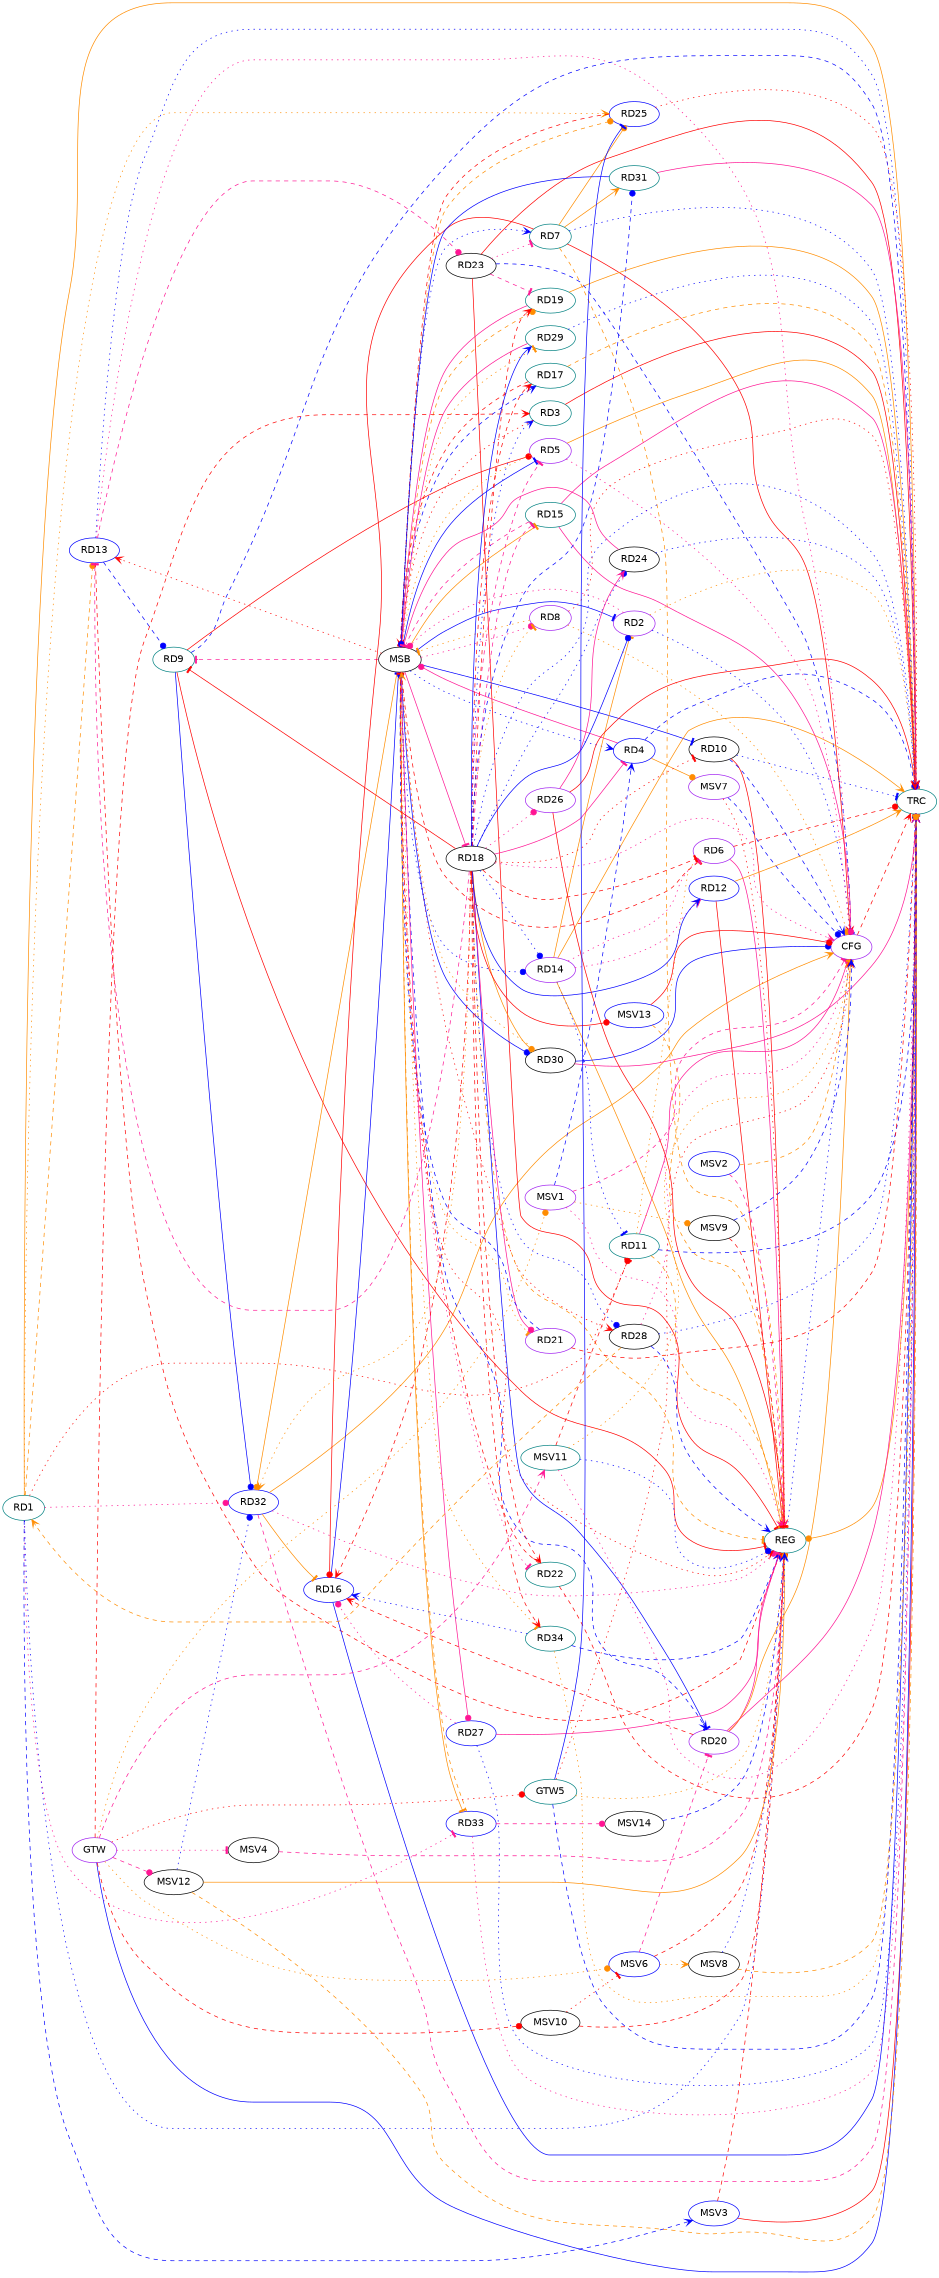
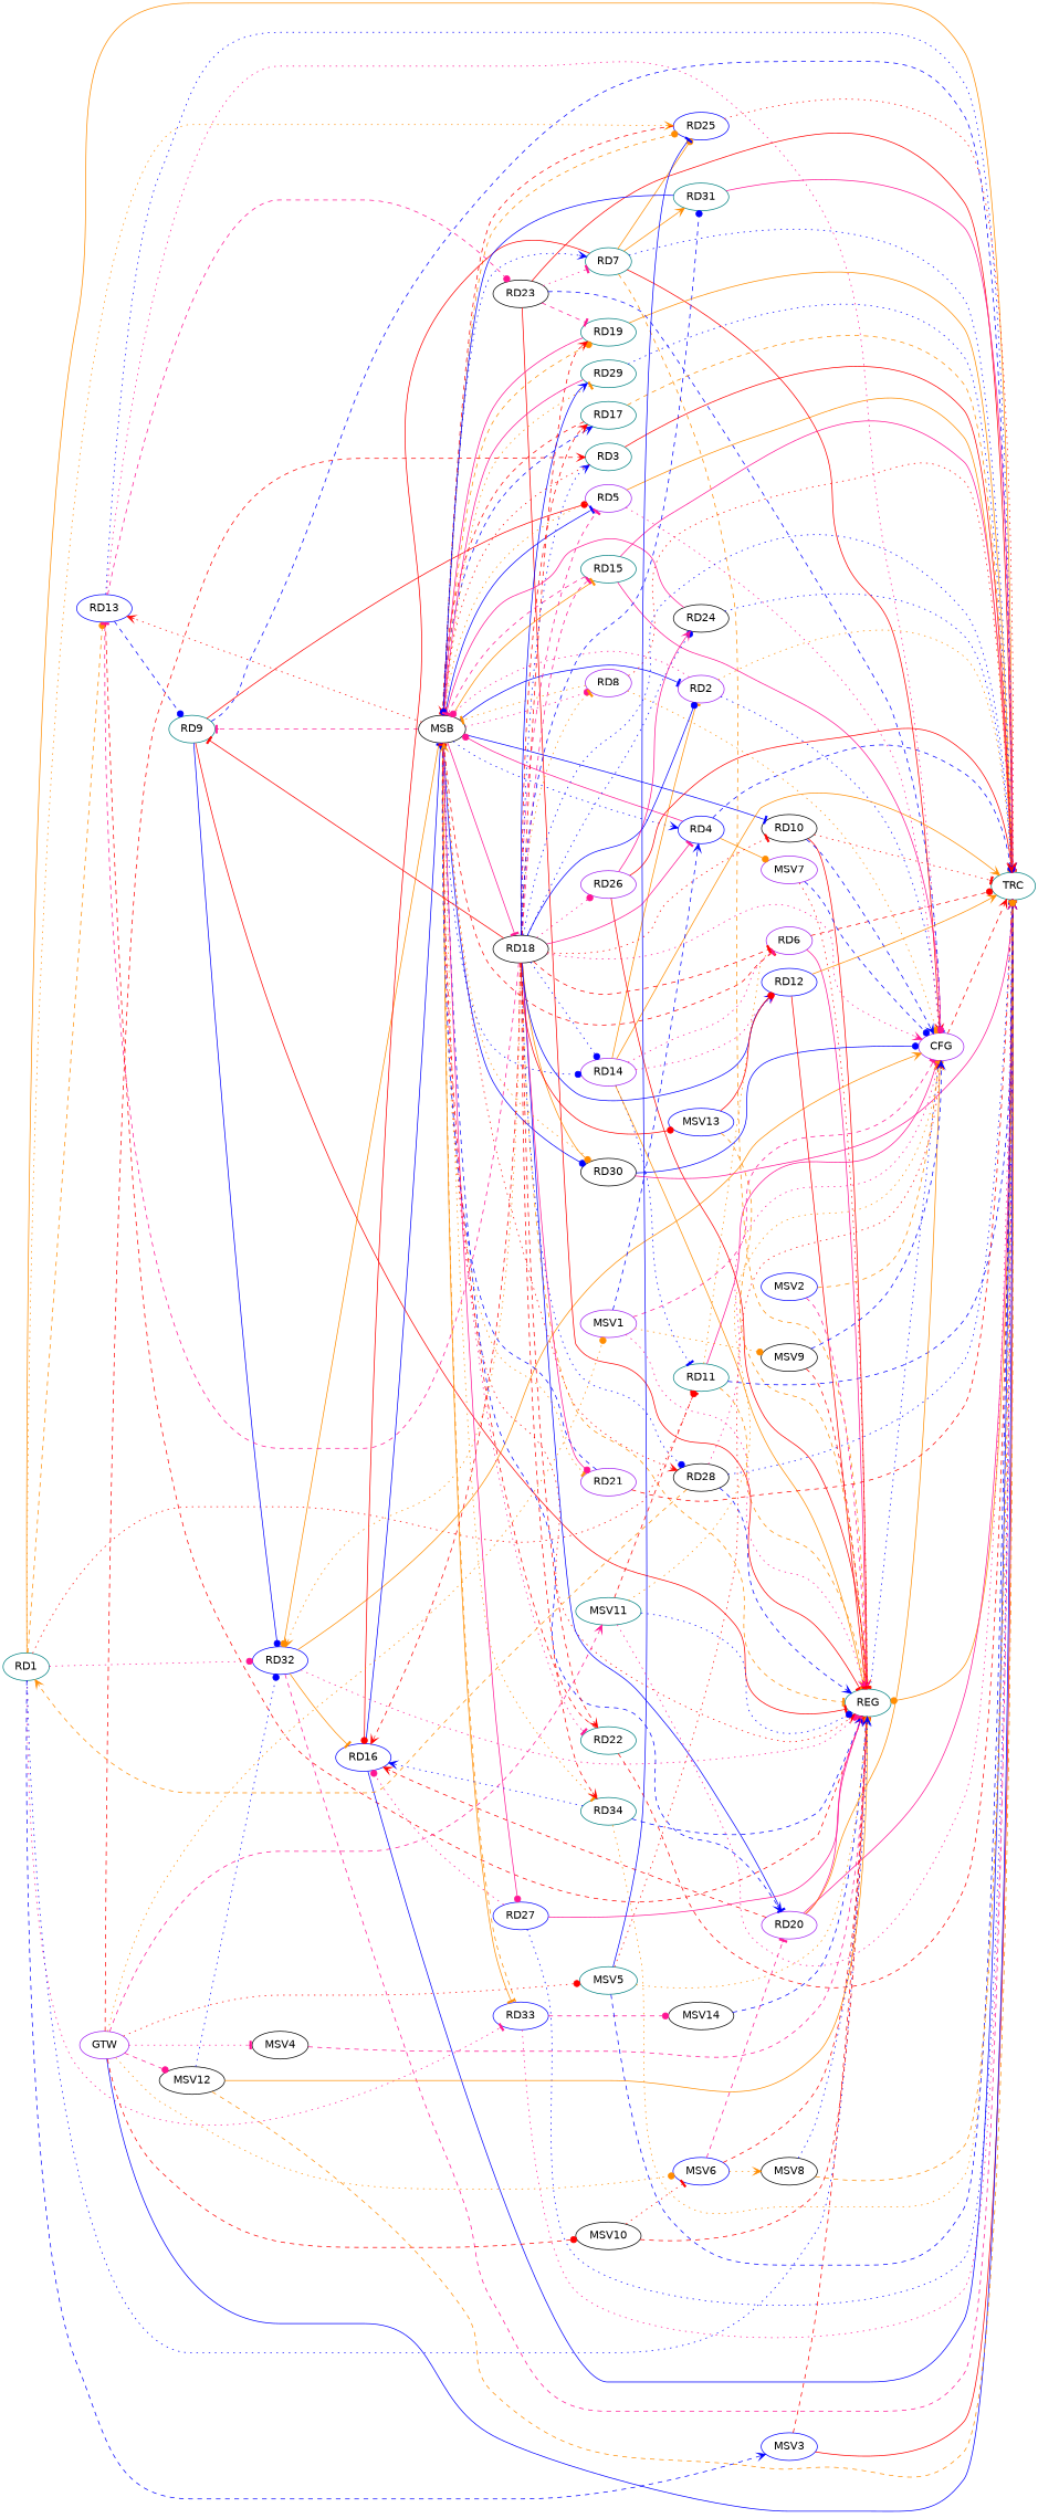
  strict digraph {
    fontname="DejaVu Sans"
    rankdir=LR
    node [color=teal fontname="DejaVu Sans"]
    edge [arrowhead=dot color=blue fontname="DejaVu Sans" style=dotted]
    n1 [label=RD1]
    n2 [label=RD11]
    n3 [color=blue label=RD13]
    n4 [color=blue label=RD25]
    n5 [color=blue label=RD32]
    n6 [color=blue label=RD33]
    n7 [label=REG]
    n8 [label=TRC]
    n9 [color=blue label=MSV3]
    n10 [color=purple label=CFG]
    n11 [color=purple label=RD6]
    n12 [label=RD9]
    n13 [color=black label=RD23]
    n14 [color=black label=MSB]
    n15 [color=blue label=RD16]
    n16 [color=black label=MSV14]
    n17 [color=purple label=RD2]
    n18 [color=blue label=RD4]
    n19 [color=purple label=RD5]
    n20 [label=RD7]
    n21 [color=purple label=RD8]
    n22 [color=black label=RD10]
    n23 [color=purple label=RD14]
    n24 [label=RD15]
    n25 [label=RD17]
    n26 [color=black label=RD18]
    n27 [label=RD19]
    n28 [color=purple label=RD20]
    n29 [color=purple label=RD21]
    n30 [label=RD22]
    n31 [color=black label=RD28]
    n32 [label=RD29]
    n33 [color=black label=RD30]
    n34 [label=RD34]
    n35 [color=blue label=RD27]
    n36 [label=RD3]
    n37 [color=purple label=MSV7]
    n38 [label=RD31]
    n39 [color=blue label=RD12]
    n40 [color=black label=RD24]
    n41 [color=purple label=RD26]
    n42 [color=blue label=MSV13]
    n43 [color=blue label=MSV2]
    n44 [color=purple label=GTW]
    n45 [color=purple label=MSV1]
    n46 [color=black label=MSV4]
-   n47 [label=GTW5]
+   n47 [label=MSV5]
    n48 [color=blue label=MSV6]
    n49 [color=black label=MSV10]
    n50 [label=MSV11]
    n51 [color=black label=MSV12]
    n52 [color=black label=MSV9]
    n53 [color=black label=MSV8]
    n1 -> n2 [color=red]
    n1 -> n3 [color=darkorange style=dashed]
    n1 -> n4 [arrowhead=vee color=darkorange]
    n1 -> n5 [color=deeppink]
    n1 -> n6 [arrowhead=tee color=deeppink]
    n1 -> n7 [arrowhead=vee]
    n1 -> n8 [color=darkorange style=solid]
    n1 -> n9 [arrowhead=vee style=dashed]
    n2 -> n7 [arrowhead=vee color=darkorange style=dashed]
    n2 -> n8 [arrowhead=tee style=dashed]
    n2 -> n10 [arrowhead=tee color=deeppink style=solid]
    n2 -> n11 [arrowhead=tee color=darkorange]
    n3 -> n7 [color=red style=dashed]
    n3 -> n8 [arrowhead=vee]
    n3 -> n10 [arrowhead=vee color=deeppink]
    n3 -> n12 [style=dashed]
    n3 -> n13 [color=deeppink style=dashed]
    n4 -> n8 [arrowhead=tee color=red]
    n4 -> n14 [color=red style=dashed]
    n5 -> n7 [color=deeppink]
    n5 -> n8 [arrowhead=tee color=deeppink style=dashed]
    n5 -> n10 [arrowhead=vee color=darkorange style=solid]
    n5 -> n15 [arrowhead=tee color=darkorange style=solid]
    n6 -> n8 [arrowhead=vee color=deeppink]
    n6 -> n14 [color=darkorange style=dashed]
    n6 -> n16 [color=deeppink style=dashed]
    n7 -> n10 [arrowhead=tee]
    n8 -> n7 [color=darkorange style=solid]
    n9 -> n7 [arrowhead=tee color=red style=dashed]
    n9 -> n8 [arrowhead=vee color=red style=solid]
    n10 -> n8 [arrowhead=vee color=red style=dashed]
    n11 -> n7 [arrowhead=tee color=deeppink style=solid]
    n11 -> n8 [color=red style=dashed]
    n12 -> n5 [style=solid]
    n12 -> n7 [arrowhead=tee color=red style=solid]
    n12 -> n8 [arrowhead=vee style=dashed]
    n12 -> n19 [color=red style=solid]
    n13 -> n7 [arrowhead=tee color=red style=solid]
    n13 -> n8 [arrowhead=vee color=red style=solid]
    n13 -> n10 [arrowhead=tee style=dashed]
    n13 -> n20 [arrowhead=tee color=deeppink]
    n13 -> n27 [arrowhead=tee color=deeppink style=dashed]
    n14 -> n3 [arrowhead=vee color=red]
    n14 -> n4 [color=darkorange style=dashed]
    n14 -> n5 [color=darkorange style=solid]
    n14 -> n6 [arrowhead=tee color=darkorange style=solid]
    n14 -> n7 [arrowhead=vee color=red]
    n14 -> n11 [arrowhead=tee color=red style=dashed]
    n14 -> n12 [arrowhead=tee color=deeppink style=dashed]
    n14 -> n17 [arrowhead=tee style=solid]
    n14 -> n18 [arrowhead=vee]
    n14 -> n19 [arrowhead=tee style=solid]
    n14 -> n20 [arrowhead=vee]
    n14 -> n21 [color=deeppink]
    n14 -> n22 [arrowhead=tee style=solid]
    n14 -> n23
    n14 -> n24 [arrowhead=tee color=darkorange style=solid]
    n14 -> n25 [arrowhead=vee style=dashed]
    n14 -> n26 [arrowhead=tee color=deeppink style=solid]
    n14 -> n27 [color=darkorange style=dashed]
    n14 -> n28 [arrowhead=vee style=dashed]
    n14 -> n29 [arrowhead=tee color=darkorange]
    n14 -> n30 [arrowhead=tee color=deeppink]
    n14 -> n31 [arrowhead=vee color=red]
    n14 -> n32 [arrowhead=tee color=darkorange]
    n14 -> n33 [style=solid]
    n14 -> n34 [arrowhead=tee color=darkorange]
    n14 -> n35 [color=deeppink style=solid]
    n15 -> n8 [arrowhead=vee style=solid]
    n15 -> n14 [arrowhead=tee style=solid]
    n16 -> n7 [style=dashed]
    n17 -> n8 [color=darkorange]
    n17 -> n10
    n17 -> n14 [color=deeppink]
    n18 -> n8 [style=dashed]
    n18 -> n14 [color=deeppink style=solid]
    n18 -> n37 [color=darkorange style=solid]
    n19 -> n8 [color=darkorange style=solid]
    n19 -> n10 [arrowhead=tee color=deeppink]
    n19 -> n14 [arrowhead=tee color=darkorange]
    n20 -> n4 [color=darkorange style=solid]
    n20 -> n7 [arrowhead=vee color=darkorange style=dashed]
    n20 -> n8 [arrowhead=tee]
    n20 -> n10 [arrowhead=vee color=red style=solid]
    n20 -> n15 [color=red style=solid]
    n20 -> n38 [arrowhead=vee color=darkorange style=solid]
    n21 -> n8 [color=red]
    n21 -> n10 [color=darkorange]
    n21 -> n14 [arrowhead=tee color=darkorange]
    n22 -> n7 [arrowhead=tee color=red style=solid]
-   n22 -> n8 [arrowhead=tee]
+   n22 -> n8 [arrowhead=tee color=red]
    n22 -> n10 [arrowhead=vee style=dashed]
    n23 -> n2 [arrowhead=tee]
    n23 -> n7 [arrowhead=tee color=darkorange style=solid]
    n23 -> n8 [arrowhead=vee color=darkorange style=solid]
    n23 -> n11 [arrowhead=tee color=deeppink]
    n23 -> n17 [arrowhead=tee color=darkorange style=solid]
    n23 -> n39 [arrowhead=vee color=deeppink]
    n24 -> n8 [arrowhead=vee color=deeppink style=solid]
    n24 -> n10 [color=deeppink style=solid]
    n24 -> n14 [arrowhead=tee color=deeppink style=dashed]
    n25 -> n8 [arrowhead=tee color=darkorange style=dashed]
    n25 -> n14 [arrowhead=vee color=red style=dashed]
    n26 -> n3 [arrowhead=tee color=deeppink style=dashed]
    n26 -> n5 [arrowhead=vee color=darkorange]
    n26 -> n7 [arrowhead=tee color=darkorange style=dashed]
    n26 -> n8
    n26 -> n10 [arrowhead=vee color=deeppink]
    n26 -> n11 [arrowhead=tee color=red style=dashed]
    n26 -> n12 [arrowhead=tee color=red style=solid]
    n26 -> n15 [arrowhead=vee color=red style=dashed]
    n26 -> n17 [style=solid]
    n26 -> n18 [arrowhead=tee color=deeppink style=solid]
    n26 -> n19 [arrowhead=tee color=deeppink style=dashed]
    n26 -> n21 [arrowhead=tee color=darkorange]
    n26 -> n22 [arrowhead=tee color=red]
    n26 -> n23
    n26 -> n24 [arrowhead=tee color=deeppink style=dashed]
    n26 -> n25 [arrowhead=vee color=red style=dashed]
    n26 -> n27 [arrowhead=vee color=red style=dashed]
    n26 -> n28 [arrowhead=tee style=solid]
    n26 -> n29 [color=deeppink style=solid]
    n26 -> n30 [arrowhead=vee color=red style=dashed]
    n26 -> n31
    n26 -> n32 [arrowhead=vee style=solid]
    n26 -> n33 [color=darkorange style=solid]
    n26 -> n34 [arrowhead=vee color=red style=dashed]
    n26 -> n36 [arrowhead=vee]
    n26 -> n38 [style=dashed]
    n26 -> n39 [arrowhead=vee style=solid]
    n26 -> n40
    n26 -> n41 [color=deeppink]
    n26 -> n42 [color=red style=solid]
    n27 -> n8 [arrowhead=tee color=darkorange style=solid]
    n27 -> n14 [color=deeppink style=solid]
    n28 -> n7 [arrowhead=vee color=deeppink style=solid]
    n28 -> n8 [arrowhead=vee color=deeppink style=solid]
    n28 -> n10 [arrowhead=vee color=darkorange style=solid]
    n28 -> n15 [arrowhead=vee color=red style=dashed]
    n29 -> n8 [color=red style=dashed]
    n29 -> n14 [style=dashed]
    n30 -> n8 [color=red style=dashed]
    n30 -> n14 [arrowhead=tee color=red style=dashed]
    n31 -> n1 [arrowhead=vee color=darkorange style=dashed]
    n31 -> n7 [arrowhead=vee style=dashed]
    n31 -> n8
    n31 -> n10 [color=deeppink]
    n32 -> n8
    n32 -> n14 [arrowhead=tee color=deeppink style=solid]
    n33 -> n8 [arrowhead=vee color=deeppink style=solid]
    n33 -> n10 [style=solid]
    n33 -> n14 [arrowhead=vee color=darkorange]
    n34 -> n7 [arrowhead=vee style=dashed]
    n34 -> n8 [color=darkorange]
    n34 -> n15 [arrowhead=vee]
    n35 -> n7 [arrowhead=tee color=deeppink style=solid]
    n35 -> n8
    n35 -> n15 [color=deeppink]
    n36 -> n8 [arrowhead=vee color=red style=solid]
    n36 -> n14 [arrowhead=tee color=red]
    n37 -> n7 [arrowhead=tee color=red]
    n37 -> n10 [style=dashed]
    n38 -> n8 [color=deeppink style=solid]
    n38 -> n14 [style=solid]
    n39 -> n7 [color=red style=solid]
    n39 -> n8 [arrowhead=vee color=darkorange style=solid]
    n40 -> n8
    n40 -> n14 [arrowhead=tee color=deeppink style=solid]
    n41 -> n7 [arrowhead=vee color=red style=solid]
    n41 -> n8 [arrowhead=vee color=red style=solid]
    n41 -> n40 [arrowhead=vee color=deeppink style=solid]
    n42 -> n7 [arrowhead=tee color=darkorange style=dashed]
-   n42 -> n10 [color=red style=solid]
+   n42 -> n39 [color=red style=solid]
    n43 -> n7 [arrowhead=vee color=deeppink style=dashed]
    n43 -> n10 [arrowhead=vee color=darkorange style=dashed]
    n44 -> n8 [arrowhead=vee style=solid]
    n44 -> n36 [arrowhead=vee color=red style=dashed]
    n44 -> n45 [color=darkorange]
    n44 -> n46 [arrowhead=tee color=deeppink]
    n44 -> n47 [color=red]
    n44 -> n48 [color=darkorange]
    n44 -> n49 [color=red style=dashed]
    n44 -> n50 [arrowhead=vee color=deeppink style=dashed]
    n44 -> n51 [color=deeppink style=dashed]
    n45 -> n7 [arrowhead=vee color=deeppink]
    n45 -> n10 [arrowhead=tee color=deeppink style=dashed]
    n45 -> n18 [arrowhead=vee style=dashed]
    n45 -> n52 [color=darkorange]
    n46 -> n7 [color=deeppink style=dashed]
    n47 -> n4 [arrowhead=tee style=solid]
    n47 -> n7 [arrowhead=tee color=darkorange]
    n47 -> n8 [style=dashed]
    n47 -> n10 [arrowhead=vee color=red]
    n48 -> n7 [arrowhead=tee color=red style=dashed]
    n48 -> n28 [arrowhead=tee color=deeppink style=dashed]
    n48 -> n53 [arrowhead=vee color=darkorange]
    n49 -> n7 [color=red style=dashed]
    n49 -> n48 [arrowhead=tee color=red]
    n50 -> n2 [arrowhead=tee color=red style=dashed]
    n50 -> n7
    n50 -> n8 [arrowhead=vee color=deeppink]
    n50 -> n10 [arrowhead=tee color=darkorange]
    n51 -> n5
    n51 -> n7 [color=darkorange style=solid]
    n51 -> n8 [arrowhead=tee color=darkorange style=dashed]
    n52 -> n7 [arrowhead=tee color=red style=dashed]
    n52 -> n10 [arrowhead=vee style=dashed]
    n53 -> n7 [arrowhead=vee]
    n53 -> n8 [color=darkorange style=dashed]
  }
